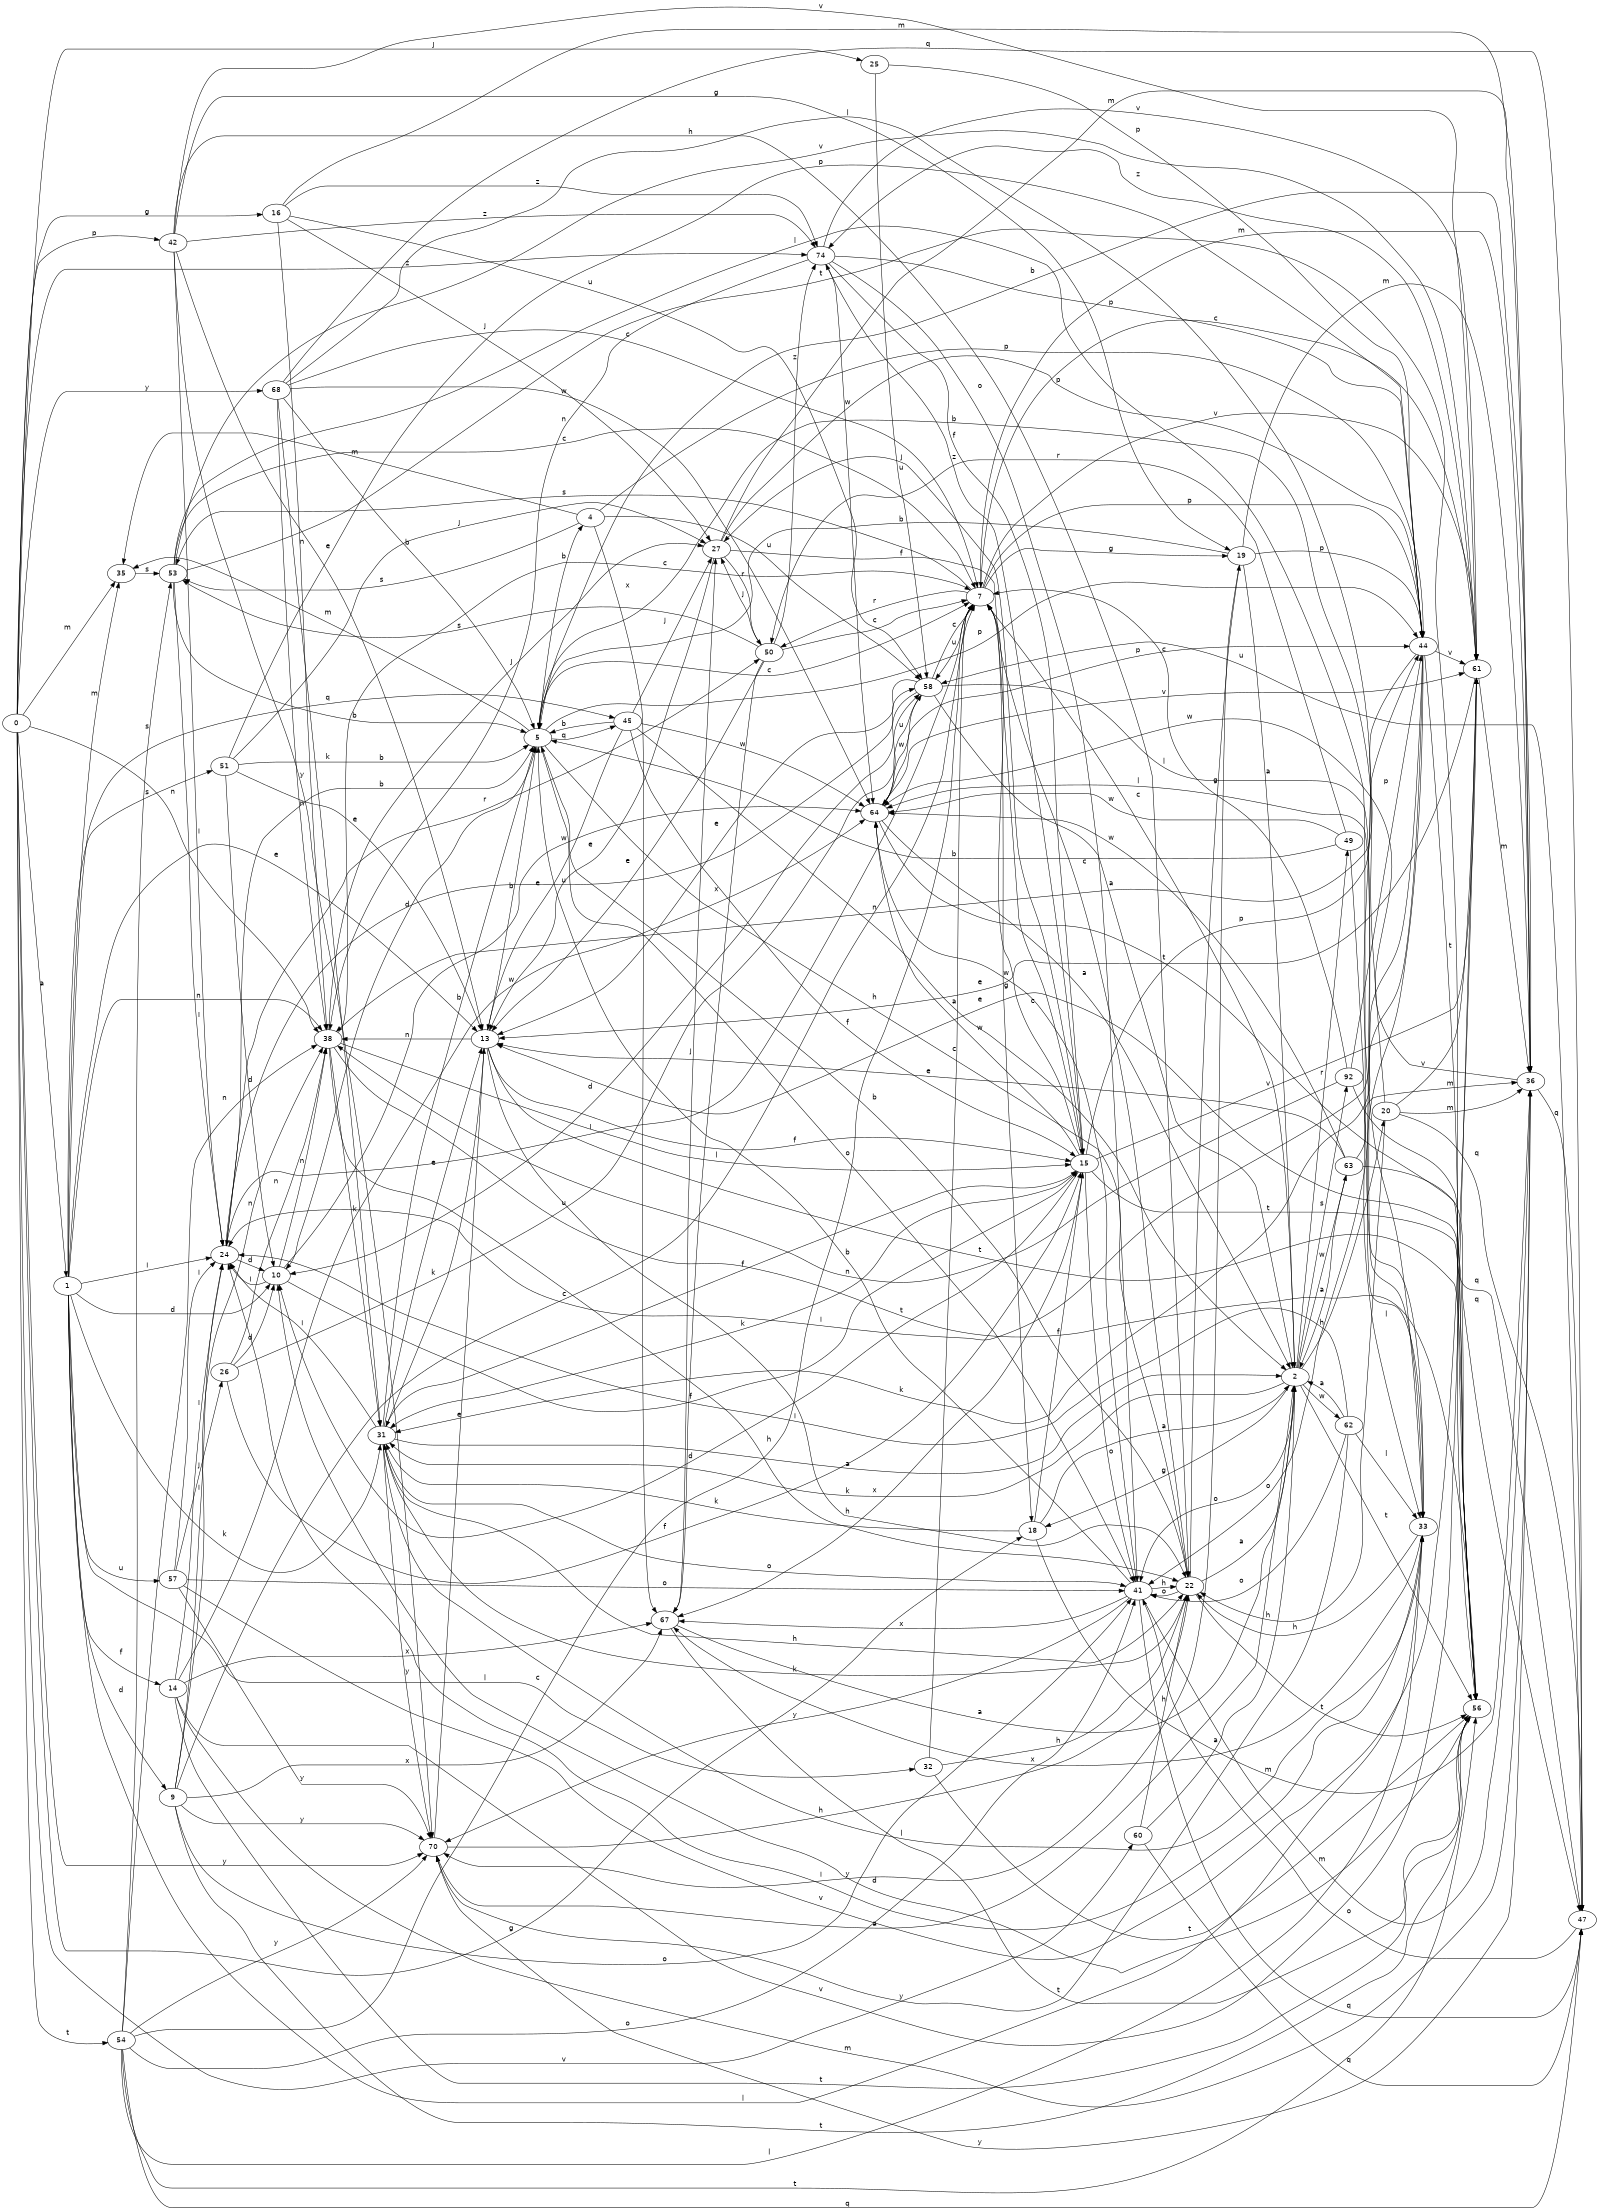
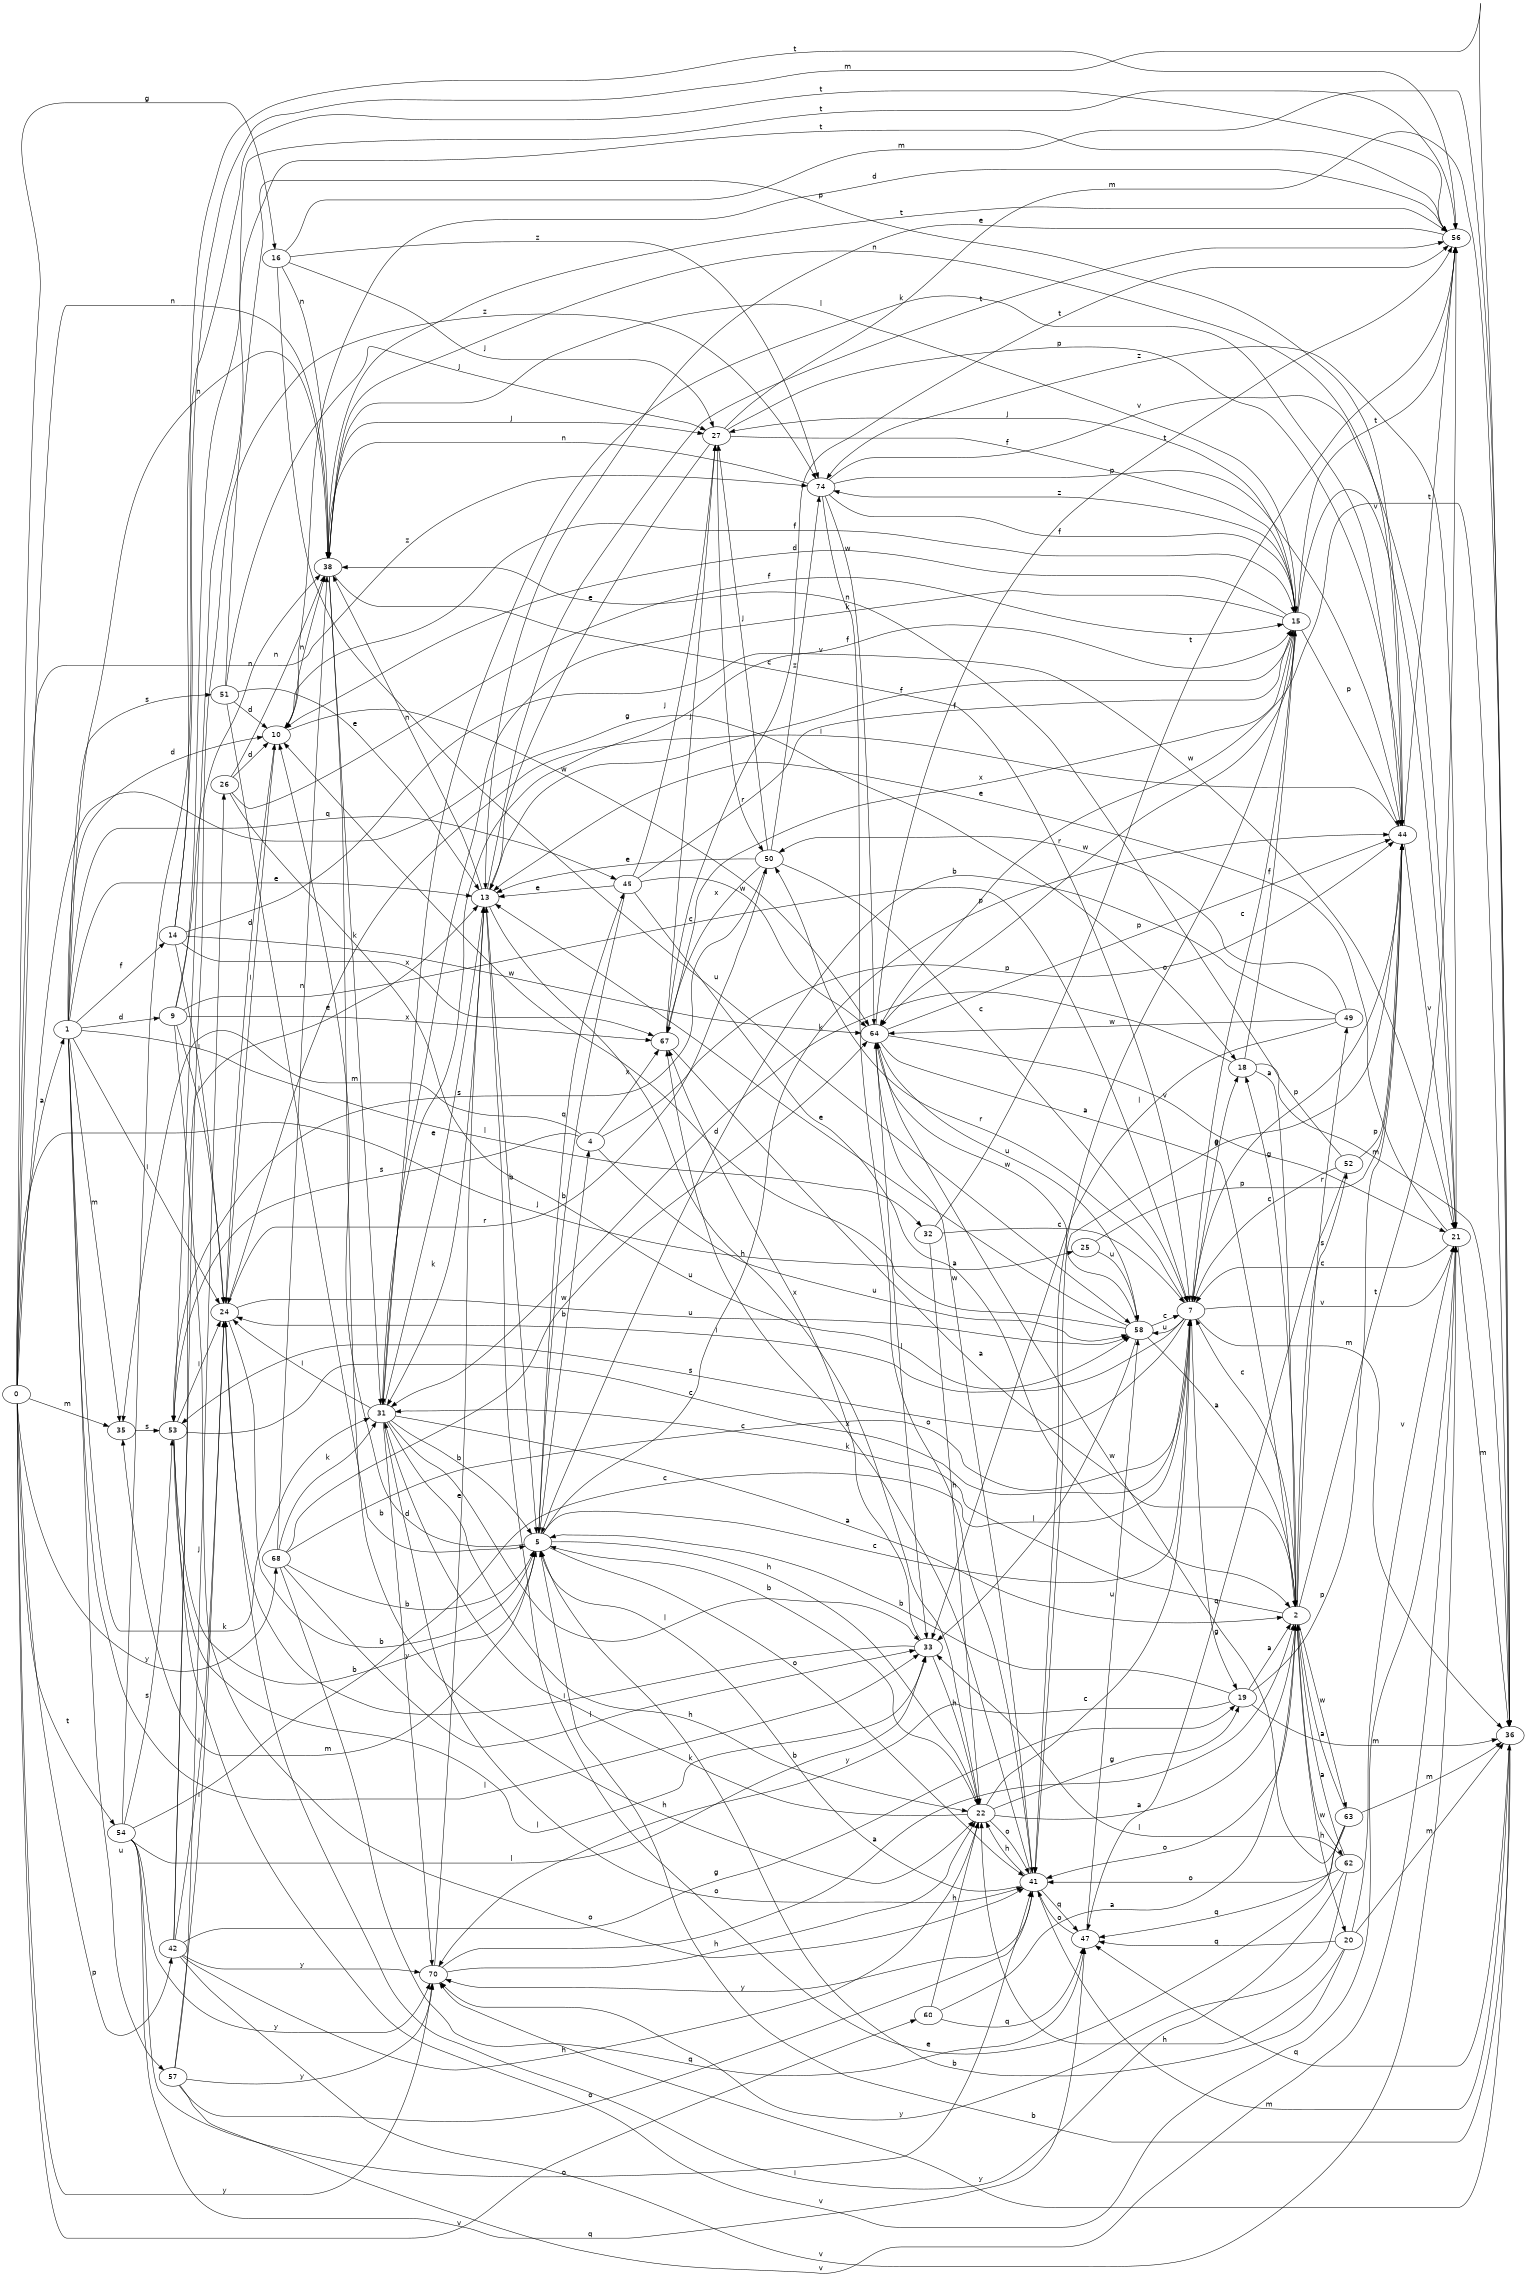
  strict digraph {
    fontname="DejaVu Sans"
    rankdir=LR
    node [fontname="DejaVu Sans"]
    edge [fontname="DejaVu Sans"]
    0
    1
    16
    18
    25
    35
    38
    42
    54
    60
    68
    70
    74
    9
    10
    13
    14
    24
    31
    32
    33
    45
    51
    57
    58
    36
    27
    2
    15
    44
    53
    7
    56
    22
    19
-   61
+   61 [label=21]
    41
    47
    5
    64
    67
    50
    26
    20
    49
-   52 [label=92]
+   52
    62
    63
    4
    0 -> 1 [label=a]
    0 -> 16 [label=g]
    0 -> 18 [label=g]
    0 -> 25 [label=j]
    0 -> 35 [label=m]
    0 -> 38 [label=n]
    0 -> 42 [label=p]
    0 -> 54 [label=t]
    0 -> 60 [label=v]
    0 -> 68 [label=y]
    0 -> 70 [label=y]
    0 -> 74 [label=z]
    1 -> 35 [label=m]
    1 -> 38 [label=n]
    1 -> 9 [label=d]
    1 -> 10 [label=d]
    1 -> 13 [label=e]
    1 -> 14 [label=f]
    1 -> 24 [label=i]
    1 -> 31 [label=k]
    1 -> 32 [label=l]
    1 -> 33 [label=l]
    1 -> 45 [label=q]
    1 -> 51 [label=s]
    1 -> 57 [label=u]
    16 -> 38 [label=n]
    16 -> 74 [label=z]
    16 -> 58 [label=u]
    16 -> 36 [label=m]
    16 -> 27 [label=j]
    18 -> 31 [label=k]
    18 -> 36 [label=m]
    18 -> 2 [label=a]
    18 -> 15 [label=f]
    25 -> 58 [label=u]
    25 -> 44 [label=p]
    35 -> 53 [label=s]
    38 -> 31 [label=k]
    38 -> 27 [label=j]
    38 -> 15 [label=l]
    38 -> 7 [label=c]
    38 -> 56 [label=t]
    38 -> 22 [label=h]
    42 -> 70 [label=y]
    42 -> 74 [label=z]
    42 -> 13 [label=e]
    42 -> 24 [label=i]
    42 -> 22 [label=h]
    42 -> 19 [label=g]
    42 -> 61 [label=v]
-   54 -> 38 [label=n]
    54 -> 70 [label=y]
    54 -> 33 [label=l]
    54 -> 53 [label=s]
    54 -> 7 [label=c]
    54 -> 56 [label=t]
    54 -> 41 [label=o]
    54 -> 47 [label=q]
    60 -> 2 [label=a]
    60 -> 22 [label=h]
    60 -> 47 [label=q]
    68 -> 38 [label=n]
    68 -> 31 [label=k]
    68 -> 33 [label=l]
    68 -> 7 [label=c]
    68 -> 47 [label=q]
    68 -> 5 [label=b]
    68 -> 64 [label=w]
    70 -> 13 [label=e]
    70 -> 2 [label=a]
    70 -> 22 [label=h]
    74 -> 38 [label=n]
    74 -> 15 [label=f]
    74 -> 44 [label=p]
    74 -> 61 [label=v]
    74 -> 41 [label=o]
    74 -> 64 [label=w]
    9 -> 38 [label=n]
-   9 -> 70 [label=y]
    9 -> 24 [label=i]
    9 -> 7 [label=c]
    9 -> 56 [label=t]
    9 -> 41 [label=o]
    9 -> 67 [label=x]
    10 -> 38 [label=n]
    10 -> 24 [label=i]
    10 -> 15 [label=f]
    10 -> 64 [label=w]
    13 -> 38 [label=n]
    13 -> 31 [label=k]
    13 -> 15 [label=f]
    13 -> 56 [label=t]
    13 -> 22 [label=h]
    13 -> 5 [label=b]
    14 -> 24 [label=i]
    14 -> 36 [label=m]
    14 -> 56 [label=t]
    14 -> 61 [label=v]
    14 -> 64 [label=w]
    14 -> 67 [label=x]
    24 -> 10 [label=d]
    24 -> 58 [label=u]
    24 -> 5 [label=b]
    24 -> 50 [label=r]
    31 -> 70 [label=y]
    31 -> 13 [label=e]
    31 -> 24 [label=i]
    31 -> 33 [label=l]
    31 -> 2 [label=a]
    31 -> 15 [label=f]
    31 -> 22 [label=h]
    31 -> 41 [label=o]
    31 -> 5 [label=b]
    32 -> 7 [label=c]
    32 -> 56 [label=t]
    32 -> 22 [label=h]
    33 -> 24 [label=i]
    33 -> 22 [label=h]
    33 -> 67 [label=x]
    45 -> 13 [label=e]
    45 -> 27 [label=j]
    45 -> 2 [label=a]
    45 -> 15 [label=f]
    45 -> 5 [label=b]
    45 -> 64 [label=w]
    51 -> 10 [label=d]
    51 -> 13 [label=e]
    51 -> 27 [label=j]
    51 -> 44 [label=p]
    51 -> 5 [label=b]
    57 -> 70 [label=y]
    57 -> 24 [label=i]
    57 -> 61 [label=v]
    57 -> 41 [label=o]
    57 -> 26 [label=j]
    58 -> 10 [label=d]
    58 -> 13 [label=e]
    58 -> 33 [label=l]
    58 -> 2 [label=a]
    58 -> 7 [label=c]
    58 -> 64 [label=w]
    36 -> 70 [label=y]
    36 -> 47 [label=q]
    36 -> 5 [label=b]
    36 -> 64 [label=w]
    27 -> 13 [label=e]
    27 -> 36 [label=m]
    27 -> 15 [label=f]
    27 -> 44 [label=p]
    27 -> 50 [label=r]
    2 -> 18 [label=g]
    2 -> 31 [label=k]
    2 -> 7 [label=c]
    2 -> 56 [label=t]
    2 -> 41 [label=o]
    2 -> 20 [label=h]
    2 -> 49 [label=r]
    2 -> 52 [label=s]
    2 -> 62 [label=w]
    2 -> 63 [label=w]
    15 -> 74 [label=z]
    15 -> 10 [label=d]
    15 -> 31 [label=k]
    15 -> 27 [label=j]
    15 -> 44 [label=p]
    15 -> 7 [label=c]
    15 -> 56 [label=t]
    15 -> 61 [label=v]
    15 -> 41 [label=o]
    15 -> 64 [label=w]
    15 -> 67 [label=x]
    44 -> 38 [label=n]
    44 -> 24 [label=i]
    44 -> 31 [label=k]
    44 -> 56 [label=t]
    44 -> 61 [label=v]
    44 -> 41 [label=o]
    53 -> 24 [label=i]
    53 -> 33 [label=l]
    53 -> 7 [label=c]
    53 -> 56 [label=t]
    53 -> 61 [label=v]
    53 -> 5 [label=b]
    7 -> 18 [label=g]
    7 -> 24 [label=i]
    7 -> 58 [label=u]
    7 -> 36 [label=m]
    7 -> 44 [label=p]
    7 -> 53 [label=s]
    7 -> 19 [label=g]
    7 -> 61 [label=v]
    7 -> 50 [label=r]
    56 -> 10 [label=d]
    56 -> 13 [label=e]
    22 -> 31 [label=k]
    22 -> 2 [label=a]
    22 -> 7 [label=c]
-   22 -> 56 [label=t]
    22 -> 19 [label=g]
    22 -> 41 [label=o]
    22 -> 5 [label=b]
    19 -> 70 [label=y]
    19 -> 36 [label=m]
    19 -> 2 [label=a]
    19 -> 44 [label=p]
    19 -> 5 [label=b]
    61 -> 74 [label=z]
    61 -> 13 [label=e]
    61 -> 36 [label=m]
    61 -> 7 [label=c]
    41 -> 70 [label=y]
    41 -> 36 [label=m]
    41 -> 22 [label=h]
    41 -> 47 [label=q]
    41 -> 5 [label=b]
    41 -> 64 [label=w]
    41 -> 67 [label=x]
    47 -> 58 [label=u]
    47 -> 41 [label=o]
    5 -> 35 [label=m]
    5 -> 10 [label=d]
    5 -> 45 [label=q]
    5 -> 44 [label=p]
    5 -> 7 [label=c]
    5 -> 22 [label=h]
    5 -> 41 [label=o]
    5 -> 4 [label=b]
-   33 -> 64 [label=l]
+   64 -> 33 [label=l]
    64 -> 58 [label=u]
    64 -> 2 [label=a]
    64 -> 44 [label=p]
    64 -> 56 [label=t]
    64 -> 61 [label=v]
    67 -> 27 [label=j]
    67 -> 2 [label=a]
    67 -> 56 [label=t]
    50 -> 74 [label=z]
    50 -> 13 [label=e]
    50 -> 27 [label=j]
    50 -> 53 [label=s]
    50 -> 7 [label=c]
    50 -> 67 [label=x]
    26 -> 38 [label=n]
    26 -> 10 [label=d]
    26 -> 58 [label=u]
    26 -> 15 [label=f]
    20 -> 36 [label=m]
    20 -> 22 [label=h]
    20 -> 61 [label=v]
    20 -> 47 [label=q]
    20 -> 5 [label=b]
    49 -> 33 [label=l]
    49 -> 5 [label=b]
    49 -> 64 [label=w]
    49 -> 50 [label=r]
    52 -> 38 [label=n]
    52 -> 44 [label=p]
    52 -> 7 [label=c]
    52 -> 47 [label=q]
    62 -> 70 [label=y]
    62 -> 24 [label=i]
    62 -> 33 [label=l]
    62 -> 2 [label=a]
    62 -> 41 [label=o]
    63 -> 13 [label=e]
    63 -> 36 [label=m]
    63 -> 2 [label=a]
    63 -> 47 [label=q]
    63 -> 64 [label=w]
    4 -> 35 [label=m]
    4 -> 58 [label=u]
    4 -> 44 [label=p]
    4 -> 53 [label=s]
    4 -> 67 [label=x]
  }
